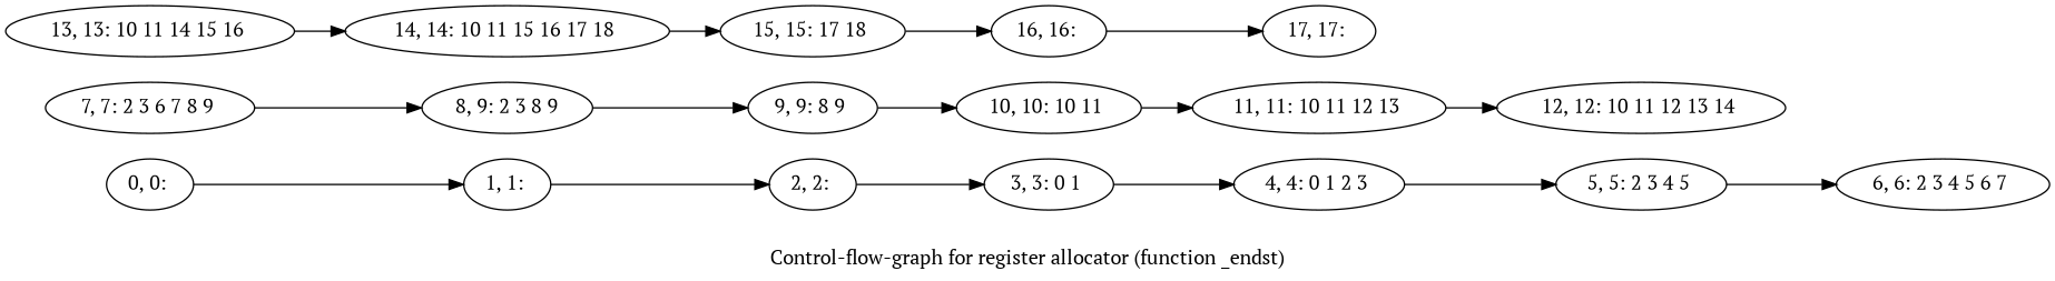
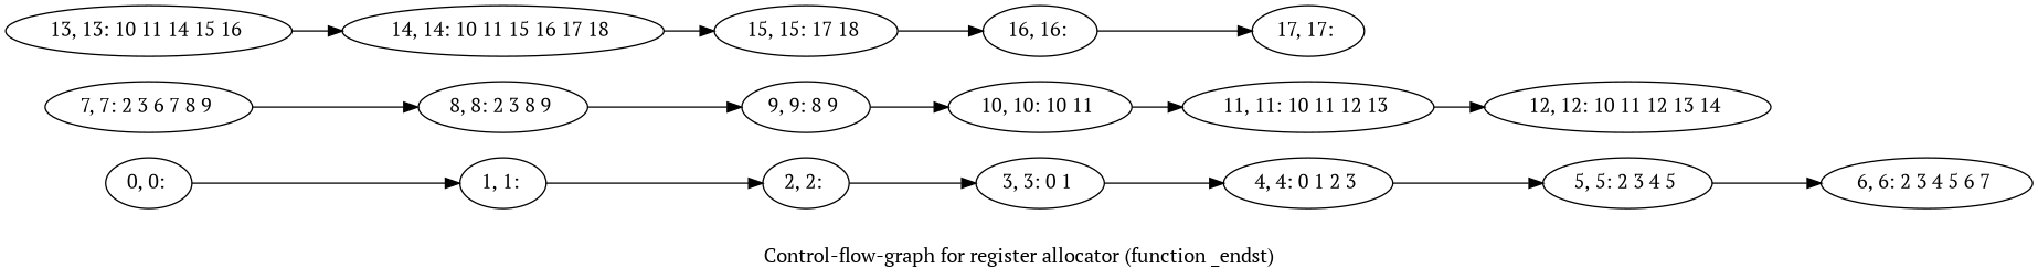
  digraph {
    fontname="PT Serif"
    label="Control-flow-graph for register allocator (function _endst)"
    rankdir=LR
    node [fontname="PT Serif"]
    edge [fontname="PT Serif"]
    n1 [label="0, 0: "]
    n2 [label="1, 1: "]
    n3 [label="2, 2: "]
    n4 [label="3, 3: 0 1 "]
    n5 [label="4, 4: 0 1 2 3 "]
    n6 [label="5, 5: 2 3 4 5 "]
    n7 [label="6, 6: 2 3 4 5 6 7 "]
    n8 [label="7, 7: 2 3 6 7 8 9 "]
-   n9 [label="8, 9: 2 3 8 9"]
+   n9 [label="8, 8: 2 3 8 9 "]
    n10 [label="9, 9: 8 9 "]
    n11 [label="10, 10: 10 11 "]
    n12 [label="11, 11: 10 11 12 13 "]
    n13 [label="12, 12: 10 11 12 13 14 "]
    n14 [label="13, 13: 10 11 14 15 16 "]
    n15 [label="14, 14: 10 11 15 16 17 18 "]
    n16 [label="15, 15: 17 18 "]
    n17 [label="16, 16: "]
    n18 [label="17, 17: "]
    n1 -> n2
    n2 -> n3
    n3 -> n4
    n4 -> n5
    n5 -> n6
    n6 -> n7
    n8 -> n9
    n9 -> n10
    n10 -> n11
    n11 -> n12
    n12 -> n13
    n14 -> n15
    n15 -> n16
    n16 -> n17
    n17 -> n18
  }
